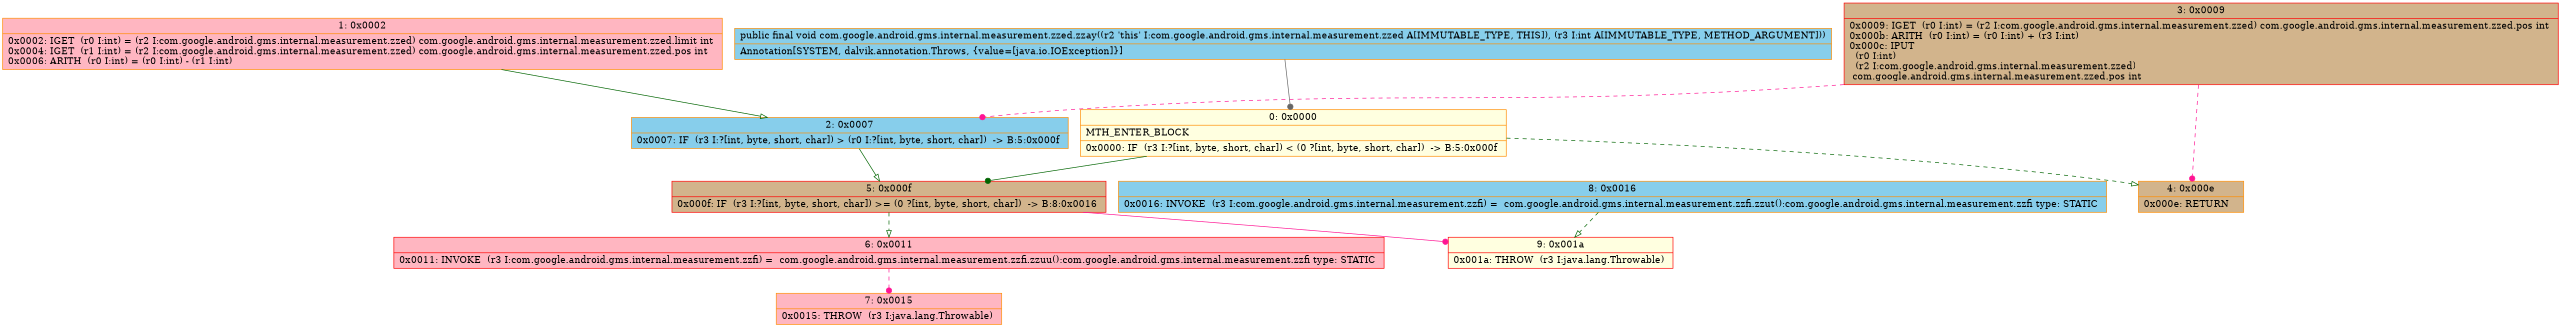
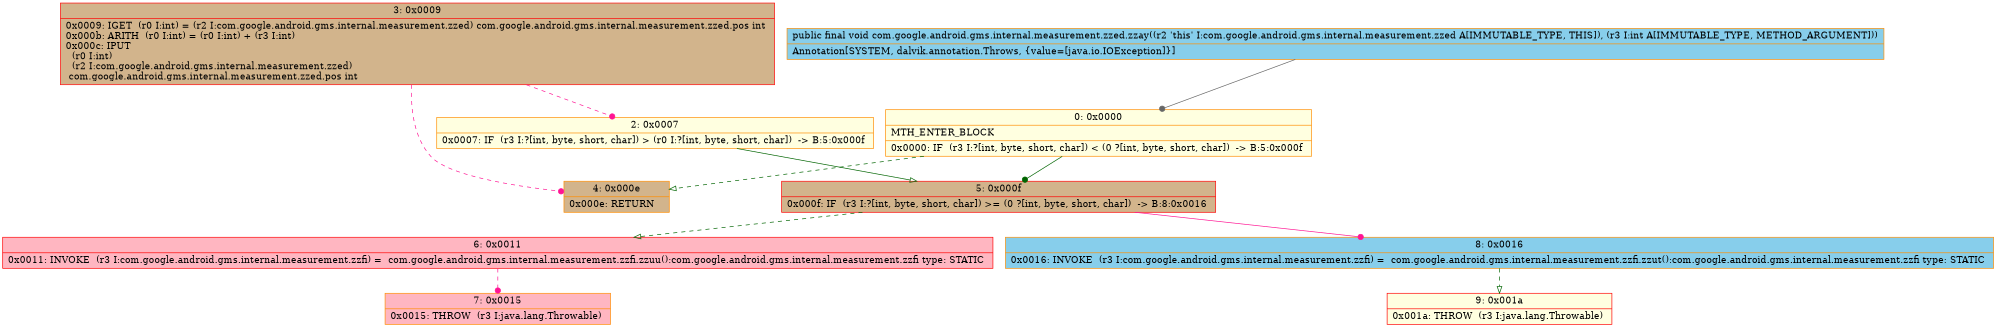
  digraph {
    node [color=darkorange fillcolor=tan shape=record style=filled]
    edge [arrowhead=dot color=darkgreen style=dashed]
    n1 [fillcolor=lightyellow label="{0\:\ 0x0000|MTH_ENTER_BLOCK\l|0x0000: IF  (r3 I:?[int, byte, short, char]) \< (0 ?[int, byte, short, char])  \-\> B:5:0x000f \l}"]
    n2 [color=red label="{5\:\ 0x000f|0x000f: IF  (r3 I:?[int, byte, short, char]) \>= (0 ?[int, byte, short, char])  \-\> B:8:0x0016 \l}"]
    n3 [label="{4\:\ 0x000e|0x000e: RETURN   \l}"]
-   n4 [fillcolor=lightpink label="{1\:\ 0x0002|0x0002: IGET  (r0 I:int) = (r2 I:com.google.android.gms.internal.measurement.zzed) com.google.android.gms.internal.measurement.zzed.limit int \l0x0004: IGET  (r1 I:int) = (r2 I:com.google.android.gms.internal.measurement.zzed) com.google.android.gms.internal.measurement.zzed.pos int \l0x0006: ARITH  (r0 I:int) = (r0 I:int) \- (r1 I:int) \l}"]
-   n5 [fillcolor=skyblue label="{2\:\ 0x0007|0x0007: IF  (r3 I:?[int, byte, short, char]) \> (r0 I:?[int, byte, short, char])  \-\> B:5:0x000f \l}"]
+   n5 [fillcolor=lightyellow label="{2\:\ 0x0007|0x0007: IF  (r3 I:?[int, byte, short, char]) \> (r0 I:?[int, byte, short, char])  \-\> B:5:0x000f \l}"]
    n6 [color=red fillcolor=lightpink label="{6\:\ 0x0011|0x0011: INVOKE  (r3 I:com.google.android.gms.internal.measurement.zzfi) =  com.google.android.gms.internal.measurement.zzfi.zzuu():com.google.android.gms.internal.measurement.zzfi type: STATIC \l}"]
    n7 [fillcolor=skyblue label="{8\:\ 0x0016|0x0016: INVOKE  (r3 I:com.google.android.gms.internal.measurement.zzfi) =  com.google.android.gms.internal.measurement.zzfi.zzut():com.google.android.gms.internal.measurement.zzfi type: STATIC \l}"]
    n8 [color=red label="{3\:\ 0x0009|0x0009: IGET  (r0 I:int) = (r2 I:com.google.android.gms.internal.measurement.zzed) com.google.android.gms.internal.measurement.zzed.pos int \l0x000b: ARITH  (r0 I:int) = (r0 I:int) + (r3 I:int) \l0x000c: IPUT  \l  (r0 I:int)\l  (r2 I:com.google.android.gms.internal.measurement.zzed)\l com.google.android.gms.internal.measurement.zzed.pos int \l}"]
    n9 [fillcolor=lightpink label="{7\:\ 0x0015|0x0015: THROW  (r3 I:java.lang.Throwable) \l}"]
    n10 [color=red fillcolor=lightyellow label="{9\:\ 0x001a|0x001a: THROW  (r3 I:java.lang.Throwable) \l}"]
    n11 [fillcolor=skyblue label="{public final void com.google.android.gms.internal.measurement.zzed.zzay((r2 'this' I:com.google.android.gms.internal.measurement.zzed A[IMMUTABLE_TYPE, THIS]), (r3 I:int A[IMMUTABLE_TYPE, METHOD_ARGUMENT]))  | Annotation[SYSTEM, dalvik.annotation.Throws, \{value=[java.io.IOException]\}]\l}"]
    n1 -> n2 [style=""]
    n1 -> n3 [arrowhead=onormal]
    n2 -> n6 [arrowhead=onormal]
-   n2 -> n10 [color=deeppink style=""]
-   n4 -> n5 [arrowhead=onormal style=""]
+   n2 -> n7 [color=deeppink style=""]
    n5 -> n2 [arrowhead=onormal style=""]
    n6 -> n9 [color=deeppink]
    n7 -> n10 [arrowhead=onormal]
    n8 -> n3 [color=deeppink]
    n8 -> n5 [color=deeppink]
    n11 -> n1 [color=gray40 style=""]
  }
